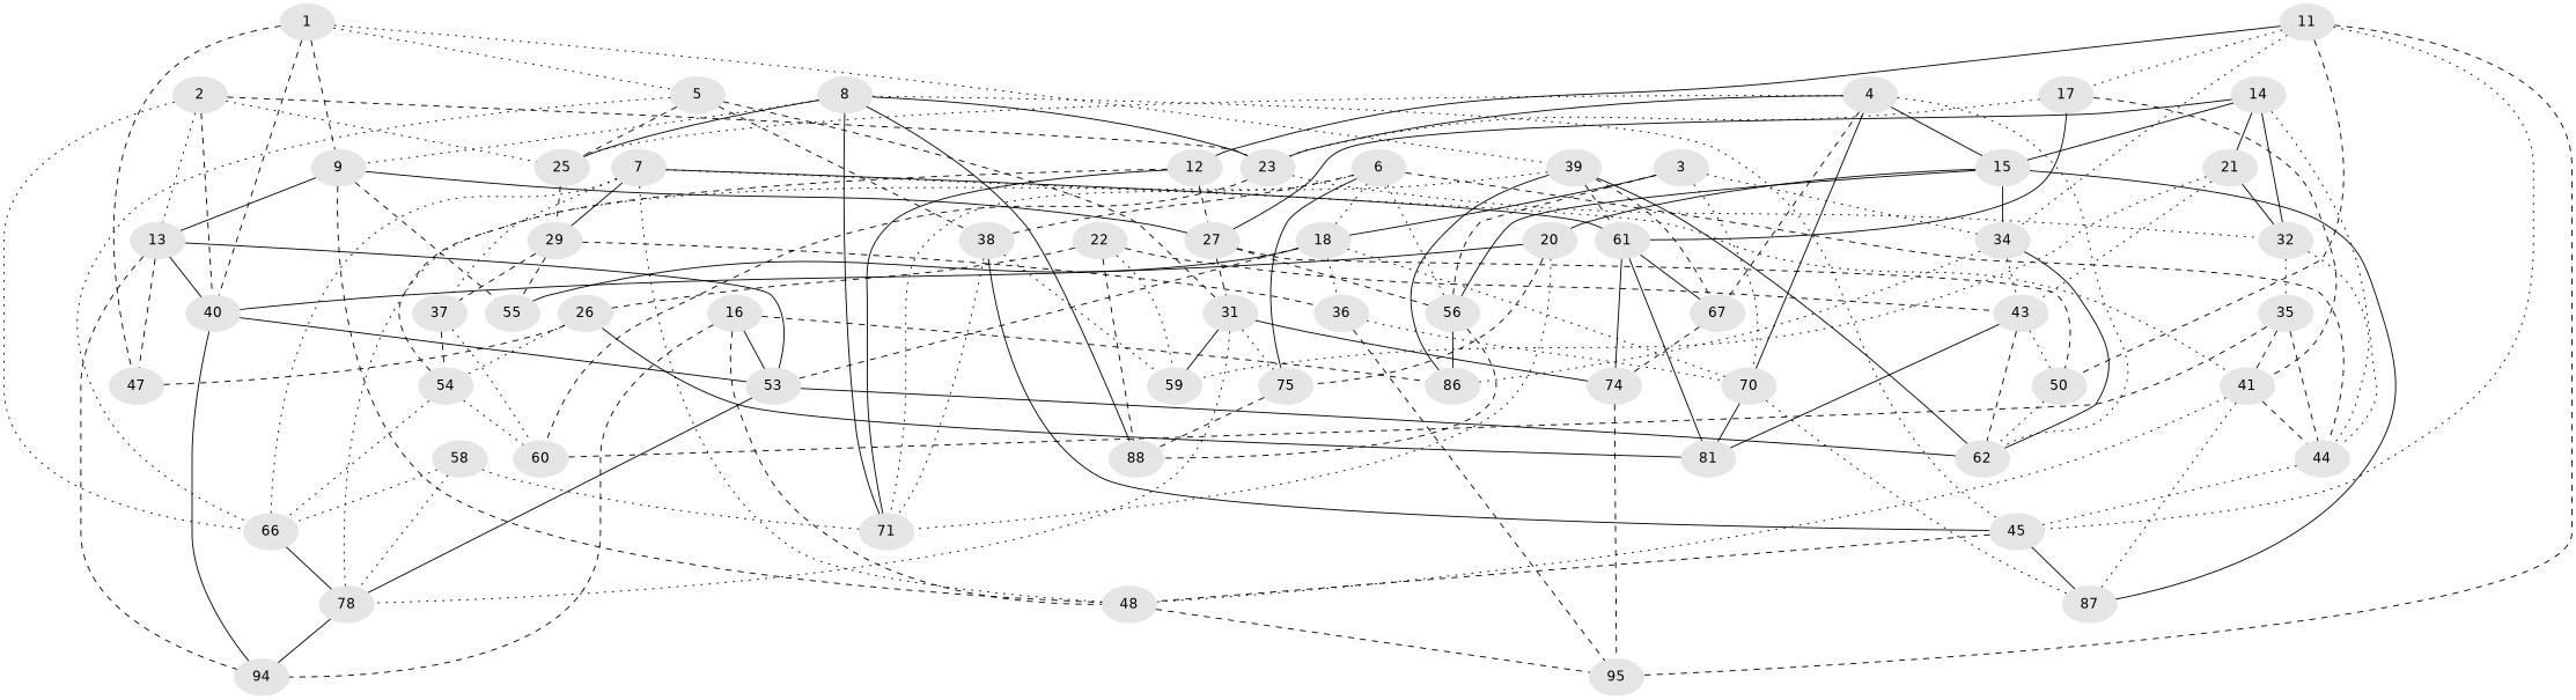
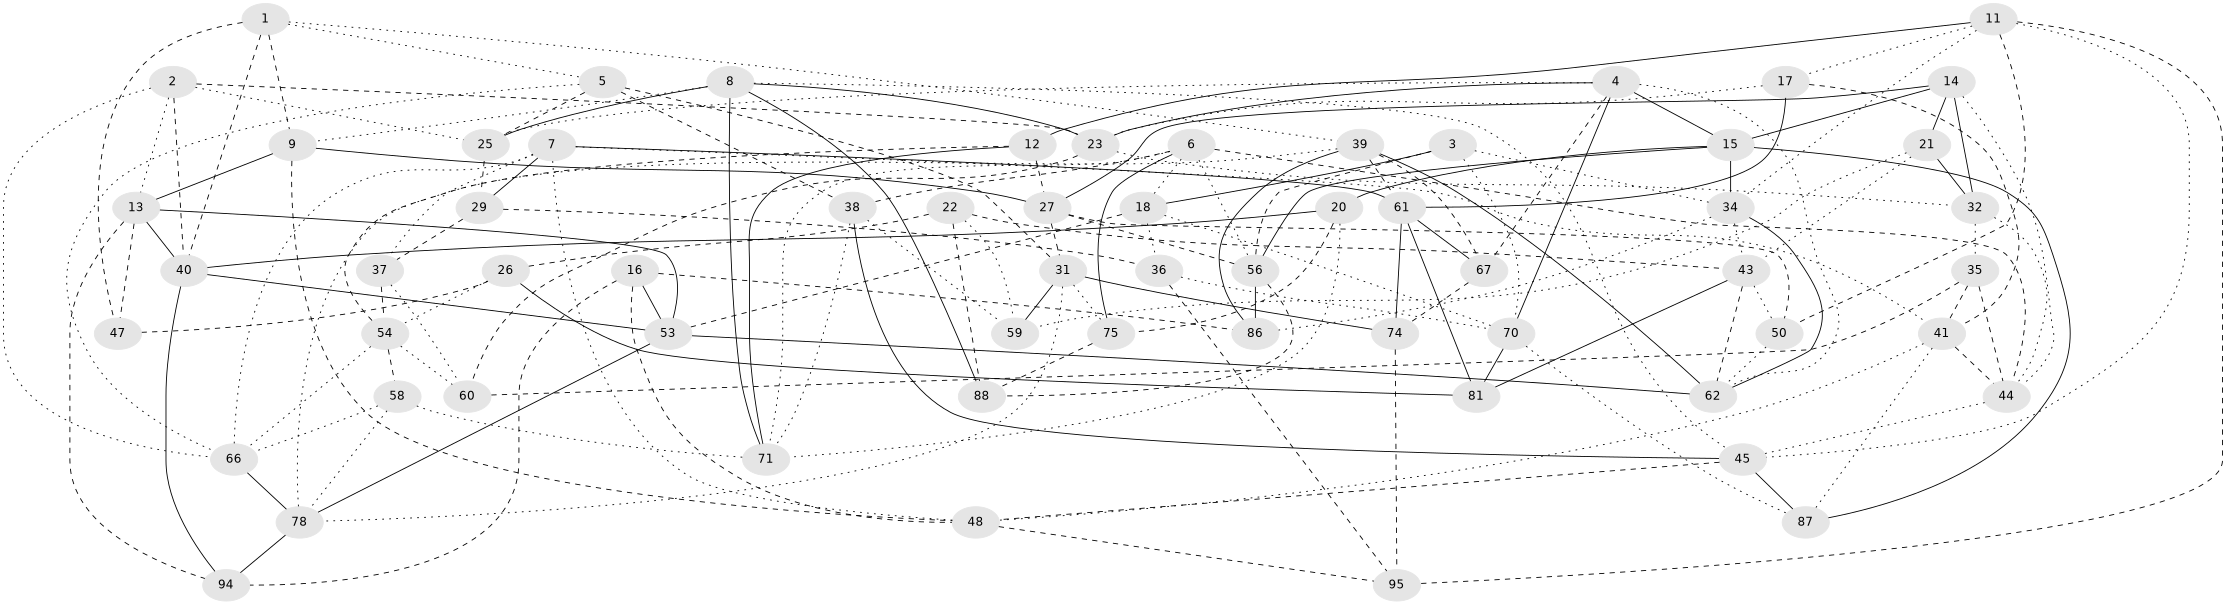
  graph {
    fontname="DejaVu Sans"
    node [color=gray90 fontname="DejaVu Sans" style=filled]
    edge [fontname="DejaVu Sans" style=dotted]
    1 [super="+65"]
    5 [super="+10"]
    9 [super="+28"]
    39 [super="+59"]
    40 [super="+85"]
    47
    25 [super="+63"]
    66 [super="+82"]
    31 [super="+79"]
    38 [super="+100"]
    13 [super="+83"]
    48 [super="+52"]
    27 [super="+46"]
-   55
    62 [super="+99"]
    67
    61 [super="+69"]
    86
    78 [super="+84"]
    53 [super="+89"]
    94
    2 [super="+42"]
    23 [super="+30"]
    32 [super="+97"]
    60
    29 [super="+72"]
    18 [super="+49"]
    70 [super="+76"]
    36
    3
    34 [super="+96"]
    56 [super="+68"]
    43 [super="+77"]
    88
    87
    81
    4 [super="+64"]
    15 [super="+98"]
    20
    74
    75
    n42 [label=59]
    71 [super="+93"]
    45 [super="+90"]
    6 [super="+24"]
    44 [super="+92"]
    7 [super="+80"]
    37
    41 [super="+51"]
    54 [super="+91"]
    95
    8 [super="+19"]
    50
    11 [super="+33"]
    12
    17
    58
    14 [super="+73"]
    21
    35
    16
    22
    26
    1 -- 5
    1 -- 9 [style=dashed]
    1 -- 39
    1 -- 40 [style=dashed]
    1 -- 47 [style=dashed weight=2]
    5 -- 25 [style=dashed]
    5 -- 66
    5 -- 31 [style=dashed]
    5 -- 38 [style=dashed weight=2]
    9 -- 13 [style=solid]
    9 -- 48 [style=dashed]
    9 -- 27 [style=solid]
-   9 -- 55 [style=dashed]
    39 -- 62 [style=solid]
    39 -- 67 [style=dashed]
    39 -- 61 [style=dashed]
    39 -- 86 [style=solid]
    39 -- 78
    40 -- 53 [style=solid]
    40 -- 94 [style=solid]
    25 -- 29 [style=dashed]
    66 -- 78 [style=solid]
    31 -- 78
    31 -- 74 [style=solid]
    31 -- 75
    31 -- n42 [style=solid]
    38 -- n42
    38 -- 71
    38 -- 45 [style=solid]
    13 -- 40 [style=solid]
    13 -- 47 [style=dashed]
    13 -- 53 [style=solid]
    13 -- 94 [style=dashed]
    48 -- 95 [style=dashed]
    27 -- 31 [style=dashed]
    27 -- 56 [style=dashed]
    27 -- 50 [style=dashed]
    67 -- 74 [style=dashed]
    61 -- 67 [style=solid]
    61 -- 81 [style=solid]
    61 -- 74 [style=solid]
    78 -- 94 [style=solid]
    53 -- 62 [style=solid]
    53 -- 78 [style=solid]
    2 -- 40 [style=dashed]
    2 -- 25 [weight=2]
    2 -- 66
    2 -- 13
    2 -- 23 [style=dashed]
    23 -- 32
    23 -- 60 [style=dashed]
    32 -- 44
    32 -- 35
-   29 -- 55 [style=dashed weight=2]
    29 -- 36 [style=dashed]
    29 -- 37 [style=dashed]
-   18 -- 55 [style=solid]
    18 -- 53 [style=dashed]
    18 -- 70
    18 -- 36
    70 -- 87
    70 -- 81 [style=solid]
    36 -- 70
    36 -- 95 [style=dashed]
    3 -- 18 [style=solid]
    3 -- 70
    3 -- 34
    3 -- 56 [style=dashed]
    34 -- 62 [style=solid]
    34 -- 86
    34 -- 43
    56 -- 86 [style=solid]
    56 -- 88 [style=dashed]
    43 -- 62 [style=dashed]
    43 -- 81 [style=solid]
    43 -- 50
    4 -- 25
    4 -- 62
    4 -- 67 [style=dashed]
    4 -- 23 [style=solid]
    4 -- 70 [style=solid]
    4 -- 15 [style=solid]
    15 -- 34 [style=solid]
    15 -- 56 [style=solid]
    15 -- 87 [style=solid]
    15 -- 20 [style=solid]
    20 -- 40 [style=solid]
    20 -- 75 [style=dashed]
    20 -- 71
    74 -- 95 [style=dashed]
    75 -- 88 [style=dashed]
    45 -- 48 [style=dashed]
    45 -- 87 [style=solid]
    6 -- 38 [style=dashed]
    6 -- 18
    6 -- 56
    6 -- 75 [style=solid]
    6 -- 71
    6 -- 44 [style=dashed]
    44 -- 45
    7 -- 66
    7 -- 48
    7 -- 61 [style=solid]
    7 -- 29 [style=solid]
    7 -- 37
    7 -- 41
    37 -- 60
    37 -- 54 [style=dashed]
    41 -- 48
    41 -- 87
    41 -- 44 [style=dashed]
    54 -- 66
    54 -- 60
+   54 -- 58 [style=dashed]
    8 -- 9
    8 -- 25 [style=solid]
    8 -- 23 [style=solid]
    8 -- 88 [style=solid]
    8 -- 71 [style=solid]
    8 -- 45
    50 -- 62
    11 -- 34
    11 -- 45
    11 -- 95 [style=dashed]
    11 -- 50 [style=dashed]
    11 -- 12 [style=solid]
    11 -- 17
    12 -- 27 [style=dashed]
    12 -- 71 [style=solid]
    12 -- 54 [style=dashed]
    17 -- 61 [style=solid]
    17 -- 23
    17 -- 41 [style=dashed]
    58 -- 66
    58 -- 78
    58 -- 71
    14 -- 27 [style=solid]
    14 -- 32 [style=solid weight=2]
    14 -- 15 [style=solid]
    14 -- 44
    14 -- 21 [style=solid]
    21 -- 32 [style=solid]
    21 -- 43
    21 -- n42
    35 -- 60 [style=dashed]
    35 -- 44 [style=dashed]
    35 -- 41 [style=dashed]
    16 -- 48 [style=dashed]
    16 -- 86 [style=dashed]
    16 -- 53 [style=solid]
    16 -- 94 [style=dashed]
    22 -- 43 [style=dashed]
    22 -- 88 [style=dashed]
    22 -- n42
    22 -- 26 [style=dashed]
    26 -- 47 [style=dashed]
    26 -- 81 [style=solid]
    26 -- 54
  }
